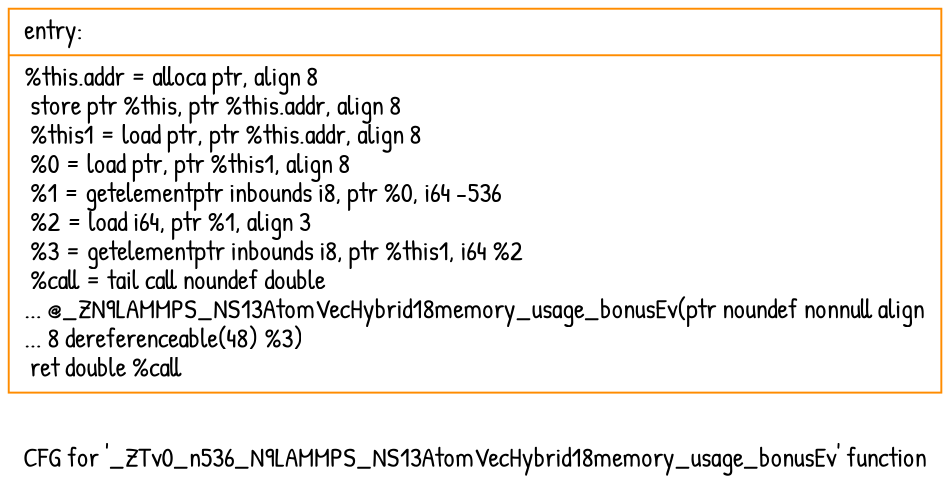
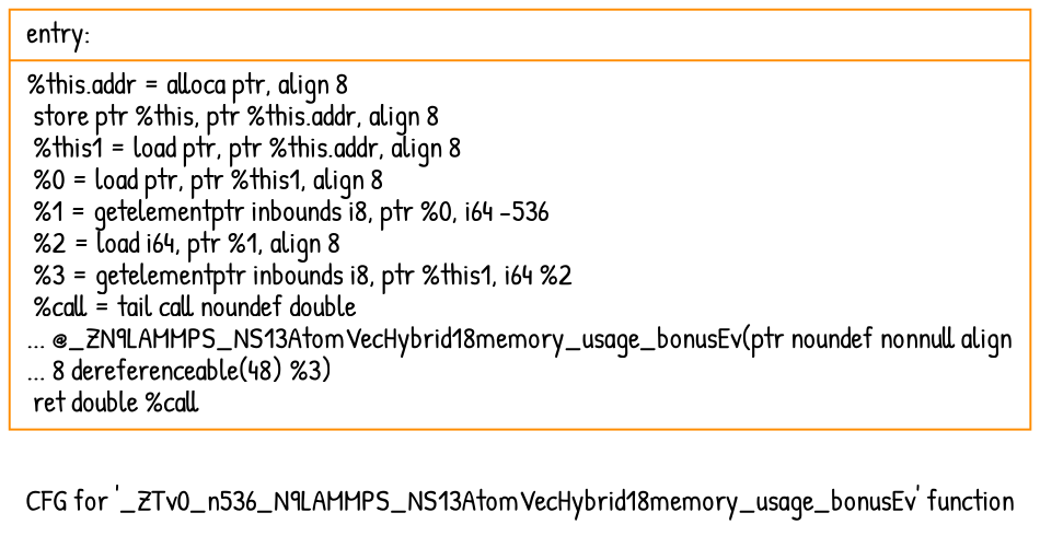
  digraph {
    label="CFG for '_ZTv0_n536_N9LAMMPS_NS13AtomVecHybrid18memory_usage_bonusEv' function"
    fontname="Patrick Hand"
-   n1 [color=darkorange fillcolor=white fontname="Patrick Hand" label="{entry:\l|  %this.addr = alloca ptr, align 8\l  store ptr %this, ptr %this.addr, align 8\l  %this1 = load ptr, ptr %this.addr, align 8\l  %0 = load ptr, ptr %this1, align 8\l  %1 = getelementptr inbounds i8, ptr %0, i64 -536\l  %2 = load i64, ptr %1, align 3\l  %3 = getelementptr inbounds i8, ptr %this1, i64 %2\l  %call = tail call noundef double\l... @_ZN9LAMMPS_NS13AtomVecHybrid18memory_usage_bonusEv(ptr noundef nonnull align\l... 8 dereferenceable(48) %3)\l  ret double %call\l}" shape=record style=filled]
+   n1 [color=darkorange fillcolor=white fontname="Patrick Hand" label="{entry:\l|  %this.addr = alloca ptr, align 8\l  store ptr %this, ptr %this.addr, align 8\l  %this1 = load ptr, ptr %this.addr, align 8\l  %0 = load ptr, ptr %this1, align 8\l  %1 = getelementptr inbounds i8, ptr %0, i64 -536\l  %2 = load i64, ptr %1, align 8\l  %3 = getelementptr inbounds i8, ptr %this1, i64 %2\l  %call = tail call noundef double\l... @_ZN9LAMMPS_NS13AtomVecHybrid18memory_usage_bonusEv(ptr noundef nonnull align\l... 8 dereferenceable(48) %3)\l  ret double %call\l}" shape=record style=filled]
  }
